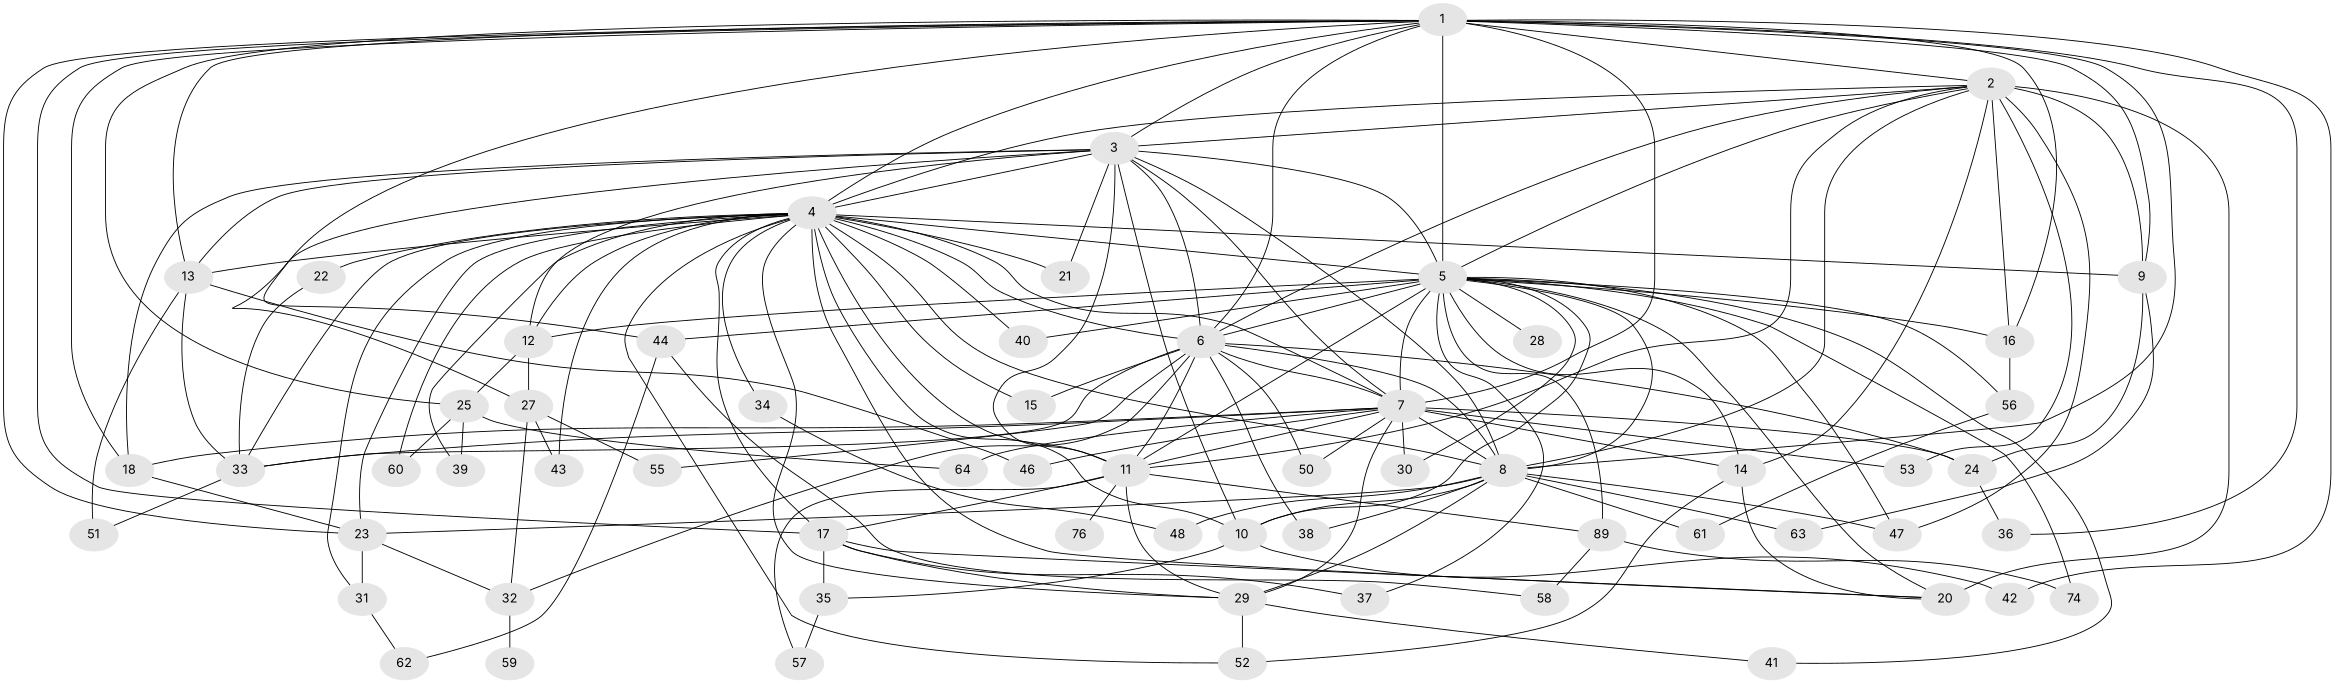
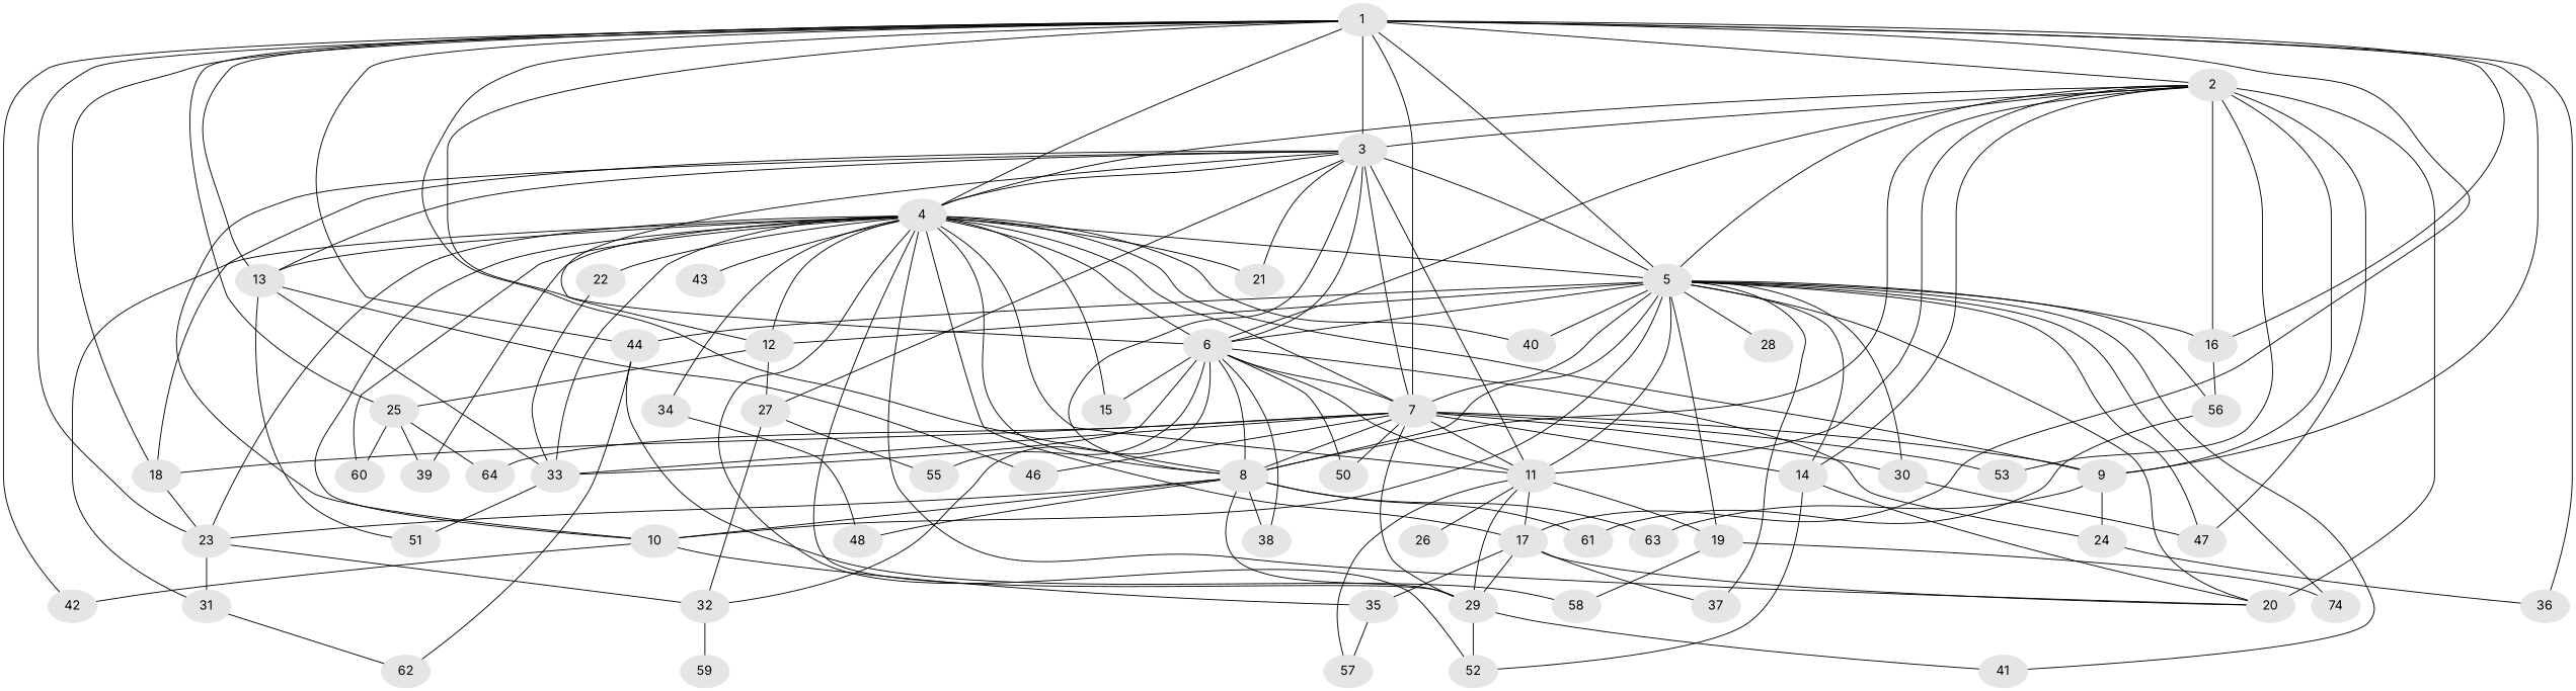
  graph {
    fontname=Inter
    node [color=gray90 fontname=Inter style=filled]
    edge [fontname=Inter weight=1.0]
    1
    2
    3
    4
    5
    6
    7
    8
    9
    13
    16
    17
    18
    23
    25
    36
    42
    44
    11
    14
    20
    47
    53
    10
    12
    21
    27
    33
    15
    22
    29
    31
    34
    39
    40
    43
    52
    60
-   19 [label=89]
+   19
    28
    30
    37
    41
    n44 [label=74]
    56
    24
    32
    38
    50
    55
    46
    64
    48
    61
    63
-   26 [label=76]
+   26
    57
    51
    35
    58
    62
    59
    1 -- 2 [weight=3.0]
    1 -- 3 [weight=3.0]
    1 -- 4 [weight=2.0]
    1 -- 5 [weight=4.0]
    1 -- 6 [weight=3.0]
    1 -- 7 [weight=2.0]
    1 -- 8 [weight=2.0]
    1 -- 9
    1 -- 13
    1 -- 16
    1 -- 17
    1 -- 18
    1 -- 23
    1 -- 25
    1 -- 36
    1 -- 42
    1 -- 44
    2 -- 3
    2 -- 4
    2 -- 5 [weight=2.0]
    2 -- 6
    2 -- 8
    2 -- 9
    2 -- 16
    2 -- 11
    2 -- 14
    2 -- 20 [weight=8.0]
    2 -- 47
    2 -- 53
    3 -- 4
    3 -- 5 [weight=2.0]
    3 -- 6 [weight=2.0]
    3 -- 7 [weight=2.0]
    3 -- 8
    3 -- 13 [weight=2.0]
    3 -- 18
    3 -- 11 [weight=14.0]
    3 -- 10
    3 -- 12 [weight=2.0]
    3 -- 21 [weight=3.0]
    3 -- 27 [weight=2.0]
    4 -- 5 [weight=2.0]
    4 -- 6 [weight=2.0]
    4 -- 7 [weight=2.0]
    4 -- 8
    4 -- 9
    4 -- 13
    4 -- 17
    4 -- 23 [weight=2.0]
    4 -- 11 [weight=2.0]
    4 -- 20 [weight=3.0]
    4 -- 10
    4 -- 12
    4 -- 21
    4 -- 33
    4 -- 15
    4 -- 22
    4 -- 29
    4 -- 31
    4 -- 34
    4 -- 39
    4 -- 40
    4 -- 43
    4 -- 52
    4 -- 60
    5 -- 6 [weight=2.0]
    5 -- 7 [weight=2.0]
    5 -- 8 [weight=2.0]
    5 -- 16 [weight=2.0]
    5 -- 44
    5 -- 11 [weight=3.0]
    5 -- 14
    5 -- 20
    5 -- 47
    5 -- 10
    5 -- 12 [weight=2.0]
    5 -- 40
    5 -- 19 [weight=3.0]
    5 -- 28
    5 -- 30
    5 -- 37
    5 -- 41
    5 -- n44
    5 -- 56
    6 -- 7 [weight=2.0]
    6 -- 8 [weight=2.0]
    6 -- 11
    6 -- 33
    6 -- 15
    6 -- 24
    6 -- 32
    6 -- 38
    6 -- 50
    6 -- 55
    7 -- 8
-   7 -- 24
+   7 -- 9
    7 -- 18
    7 -- 11
    7 -- 14
    7 -- 53
    7 -- 33
    7 -- 29
    7 -- 30
    7 -- 50
    7 -- 46
    7 -- 64
    8 -- 23
-   8 -- 47
+   30 -- 47
    8 -- 10
    8 -- 29
    8 -- 38
    8 -- 48
    8 -- 61
    8 -- 63
    9 -- 24 [weight=2.0]
    9 -- 63
    13 -- 33
    13 -- 46
    13 -- 51
    16 -- 56
    17 -- 20
    17 -- 29
    17 -- 37
    17 -- 35
    18 -- 23
    23 -- 31
    23 -- 32
    25 -- 39
    25 -- 60
    25 -- 64
    44 -- 58
    44 -- 62
    11 -- 17
    11 -- 29
    11 -- 19
    11 -- 26
    11 -- 57
    14 -- 20
    14 -- 52
    10 -- 42
    10 -- 35
    12 -- 25
    12 -- 27
-   27 -- 43
    27 -- 32
    27 -- 55
    33 -- 51
    22 -- 33
    29 -- 52
    29 -- 41
    31 -- 62
    34 -- 48
    19 -- n44
    19 -- 58
    56 -- 61
    24 -- 36
    32 -- 59
    35 -- 57
  }
